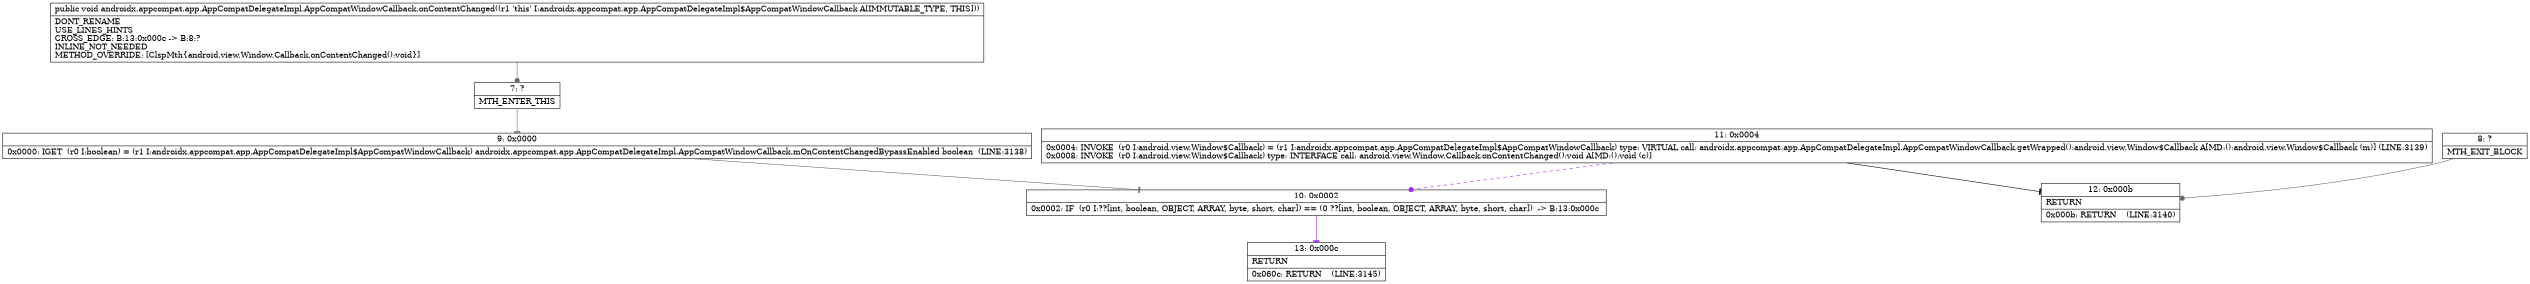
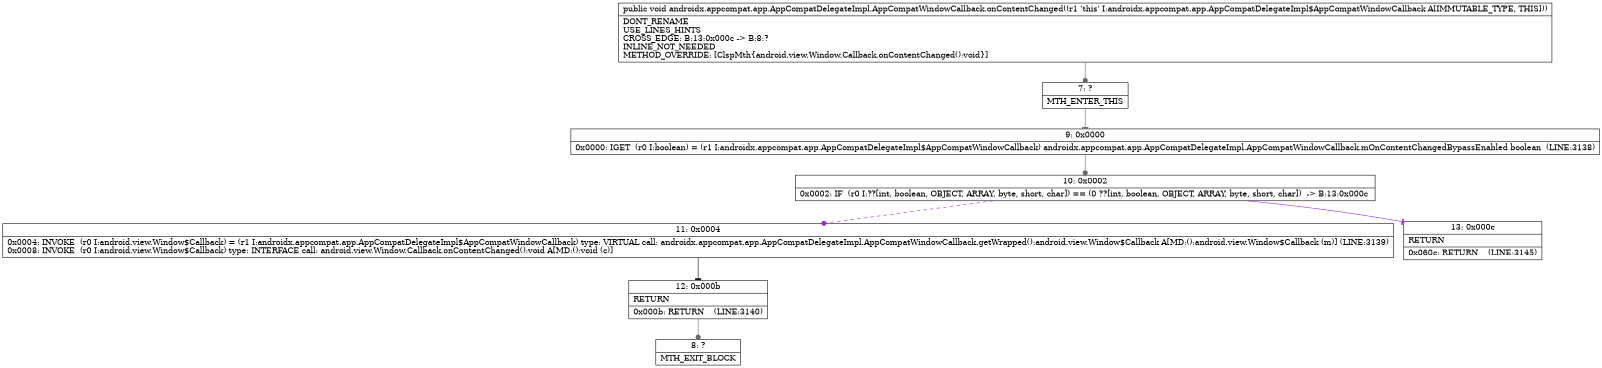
  digraph {
    node [shape=record]
    edge [arrowhead=tee color=gray40]
    n1 [label="{7\:\ ?|MTH_ENTER_THIS\l}"]
    n2 [label="{9\:\ 0x0000|0x0000: IGET  (r0 I:boolean) = (r1 I:androidx.appcompat.app.AppCompatDelegateImpl$AppCompatWindowCallback) androidx.appcompat.app.AppCompatDelegateImpl.AppCompatWindowCallback.mOnContentChangedBypassEnabled boolean  (LINE:3138)\l}"]
    n3 [label="{10\:\ 0x0002|0x0002: IF  (r0 I:??[int, boolean, OBJECT, ARRAY, byte, short, char]) == (0 ??[int, boolean, OBJECT, ARRAY, byte, short, char])  \-\> B:13:0x000c \l}"]
    n4 [label="{11\:\ 0x0004|0x0004: INVOKE  (r0 I:android.view.Window$Callback) = (r1 I:androidx.appcompat.app.AppCompatDelegateImpl$AppCompatWindowCallback) type: VIRTUAL call: androidx.appcompat.app.AppCompatDelegateImpl.AppCompatWindowCallback.getWrapped():android.view.Window$Callback A[MD:():android.view.Window$Callback (m)] (LINE:3139)\l0x0008: INVOKE  (r0 I:android.view.Window$Callback) type: INTERFACE call: android.view.Window.Callback.onContentChanged():void A[MD:():void (c)]\l}"]
    n5 [label="{13\:\ 0x000c|RETURN\l|0x060c: RETURN    (LINE:3145)\l}"]
    n6 [label="{12\:\ 0x000b|RETURN\l|0x000b: RETURN    (LINE:3140)\l}"]
    n7 [label="{8\:\ ?|MTH_EXIT_BLOCK\l}"]
    n8 [label="{public void androidx.appcompat.app.AppCompatDelegateImpl.AppCompatWindowCallback.onContentChanged((r1 'this' I:androidx.appcompat.app.AppCompatDelegateImpl$AppCompatWindowCallback A[IMMUTABLE_TYPE, THIS]))  | DONT_RENAME\lUSE_LINES_HINTS\lCROSS_EDGE: B:13:0x000c \-\> B:8:?\lINLINE_NOT_NEEDED\lMETHOD_OVERRIDE: [ClspMth\{android.view.Window.Callback.onContentChanged():void\}]\l}"]
    n1 -> n2
-   n2 -> n3
-   n4 -> n3 [arrowhead=dot color=purple style=dashed]
+   n2 -> n3 [arrowhead=dot]
+   n3 -> n4 [arrowhead=dot color=purple style=dashed]
    n3 -> n5 [color=purple]
    n4 -> n6 [color=black]
-   n7 -> n6 [arrowhead=dot]
+   n6 -> n7 [arrowhead=dot]
    n8 -> n1 [arrowhead=dot]
  }
